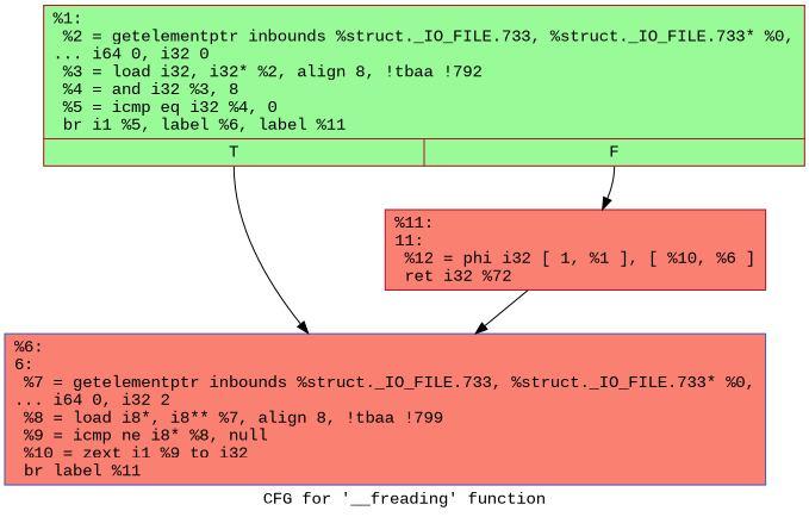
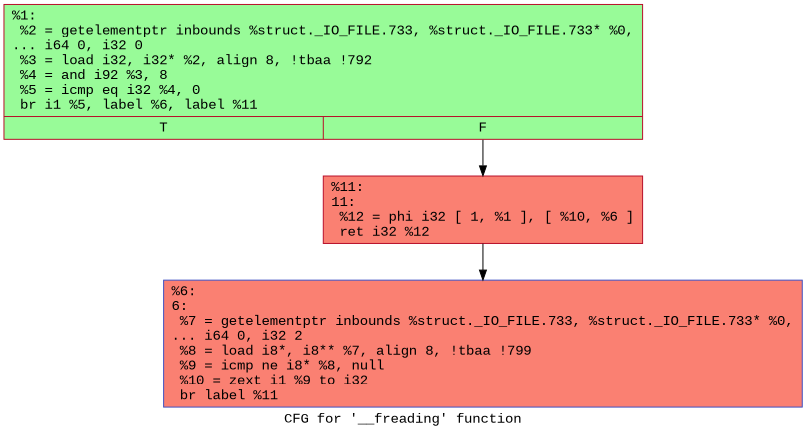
  digraph {
    fontname="Liberation Mono"
    label="CFG for '__freading' function"
    node [color="#b70d28ff" fillcolor=salmon fontname="Liberation Mono" shape=record style=filled]
    edge [fontname="Liberation Mono"]
-   n1 [fillcolor=palegreen label="{%1:\l  %2 = getelementptr inbounds %struct._IO_FILE.733, %struct._IO_FILE.733* %0,\l... i64 0, i32 0\l  %3 = load i32, i32* %2, align 8, !tbaa !792\l  %4 = and i32 %3, 8\l  %5 = icmp eq i32 %4, 0\l  br i1 %5, label %6, label %11\l|{<s0>T|<s1>F}}"]
+   n1 [fillcolor=palegreen label="{%1:\l  %2 = getelementptr inbounds %struct._IO_FILE.733, %struct._IO_FILE.733* %0,\l... i64 0, i32 0\l  %3 = load i32, i32* %2, align 8, !tbaa !792\l  %4 = and i92 %3, 8\l  %5 = icmp eq i32 %4, 0\l  br i1 %5, label %6, label %11\l|{<s0>T|<s1>F}}"]
    n2 [color="#3d50c3ff" label="{%6:\l6:                                                \l  %7 = getelementptr inbounds %struct._IO_FILE.733, %struct._IO_FILE.733* %0,\l... i64 0, i32 2\l  %8 = load i8*, i8** %7, align 8, !tbaa !799\l  %9 = icmp ne i8* %8, null\l  %10 = zext i1 %9 to i32\l  br label %11\l}"]
-   n3 [label="{%11:\l11:                                               \l  %12 = phi i32 [ 1, %1 ], [ %10, %6 ]\l  ret i32 %72\l}"]
-   n1 -> n2 [tailport=s0]
+   n3 [label="{%11:\l11:                                               \l  %12 = phi i32 [ 1, %1 ], [ %10, %6 ]\l  ret i32 %12\l}"]
    n1 -> n3 [tailport=s1]
    n3 -> n2
  }
